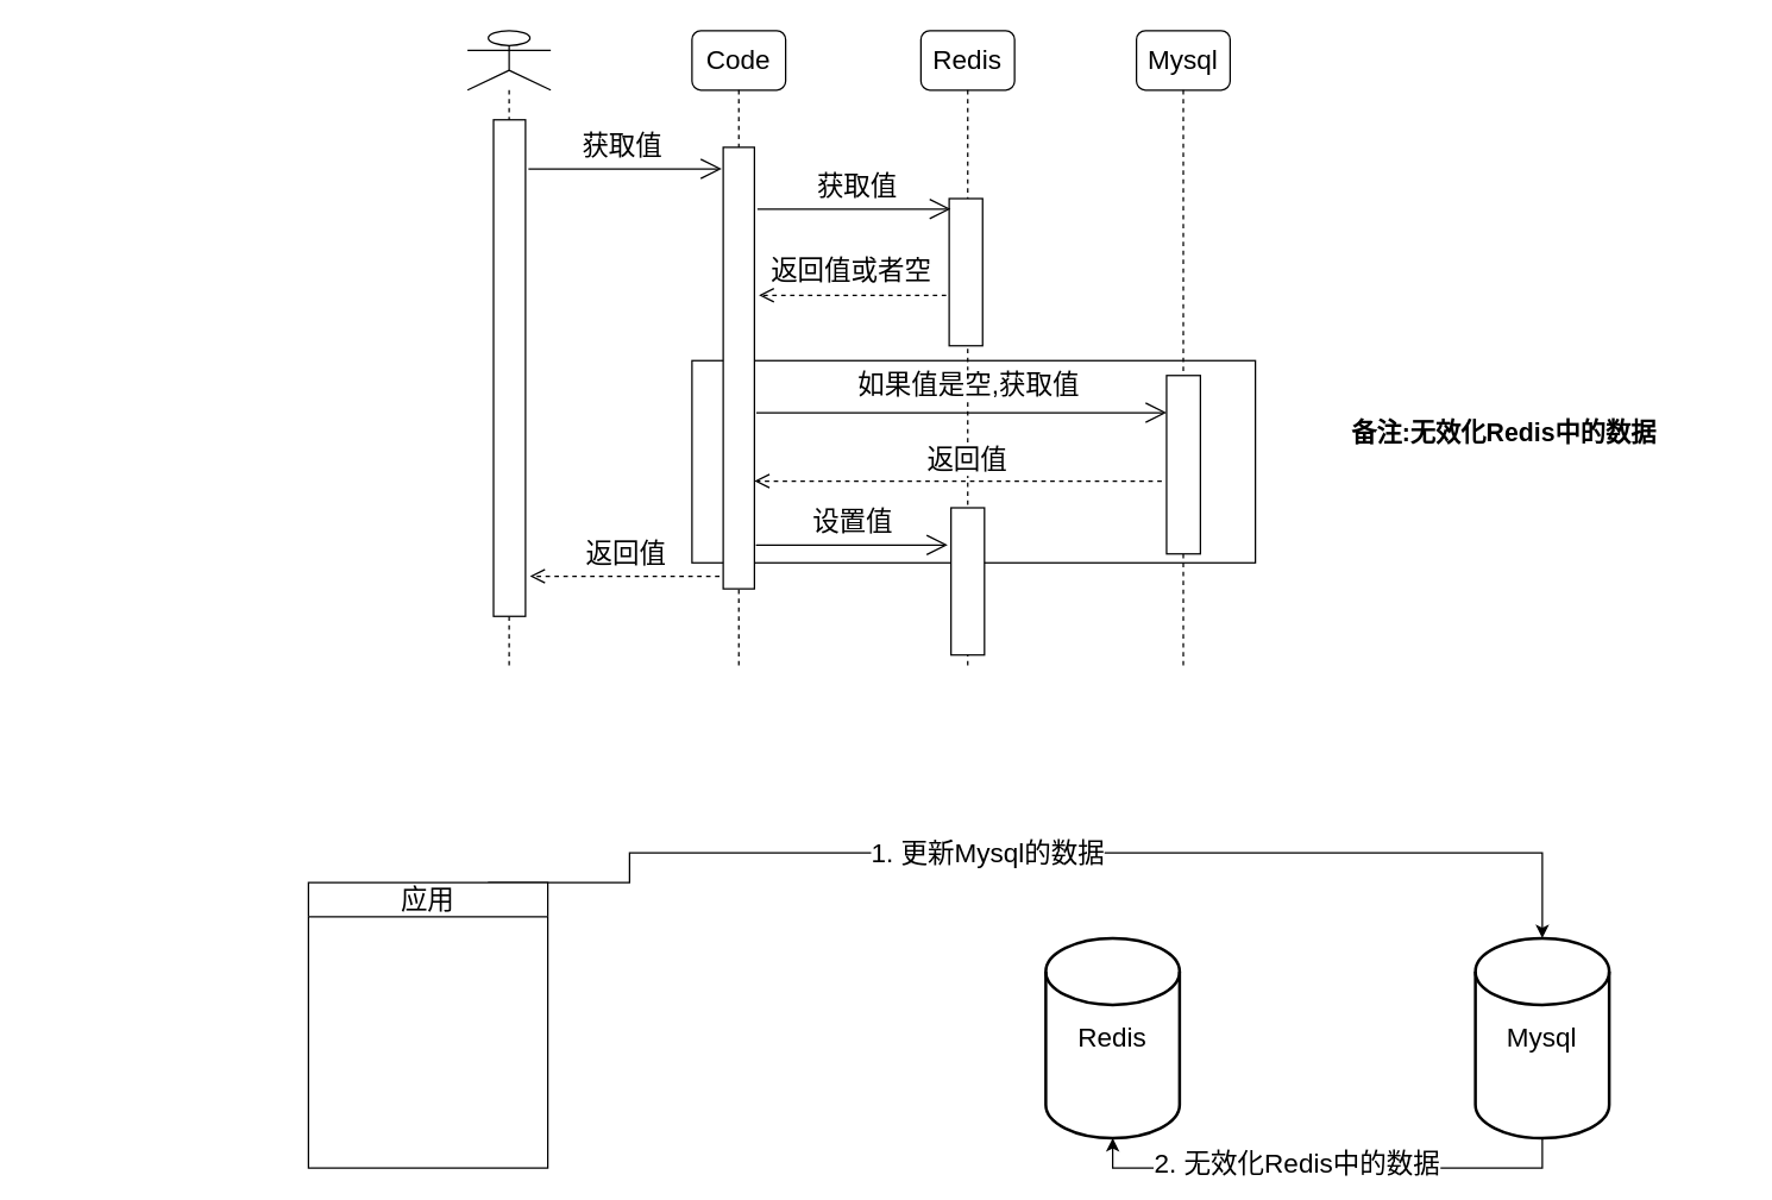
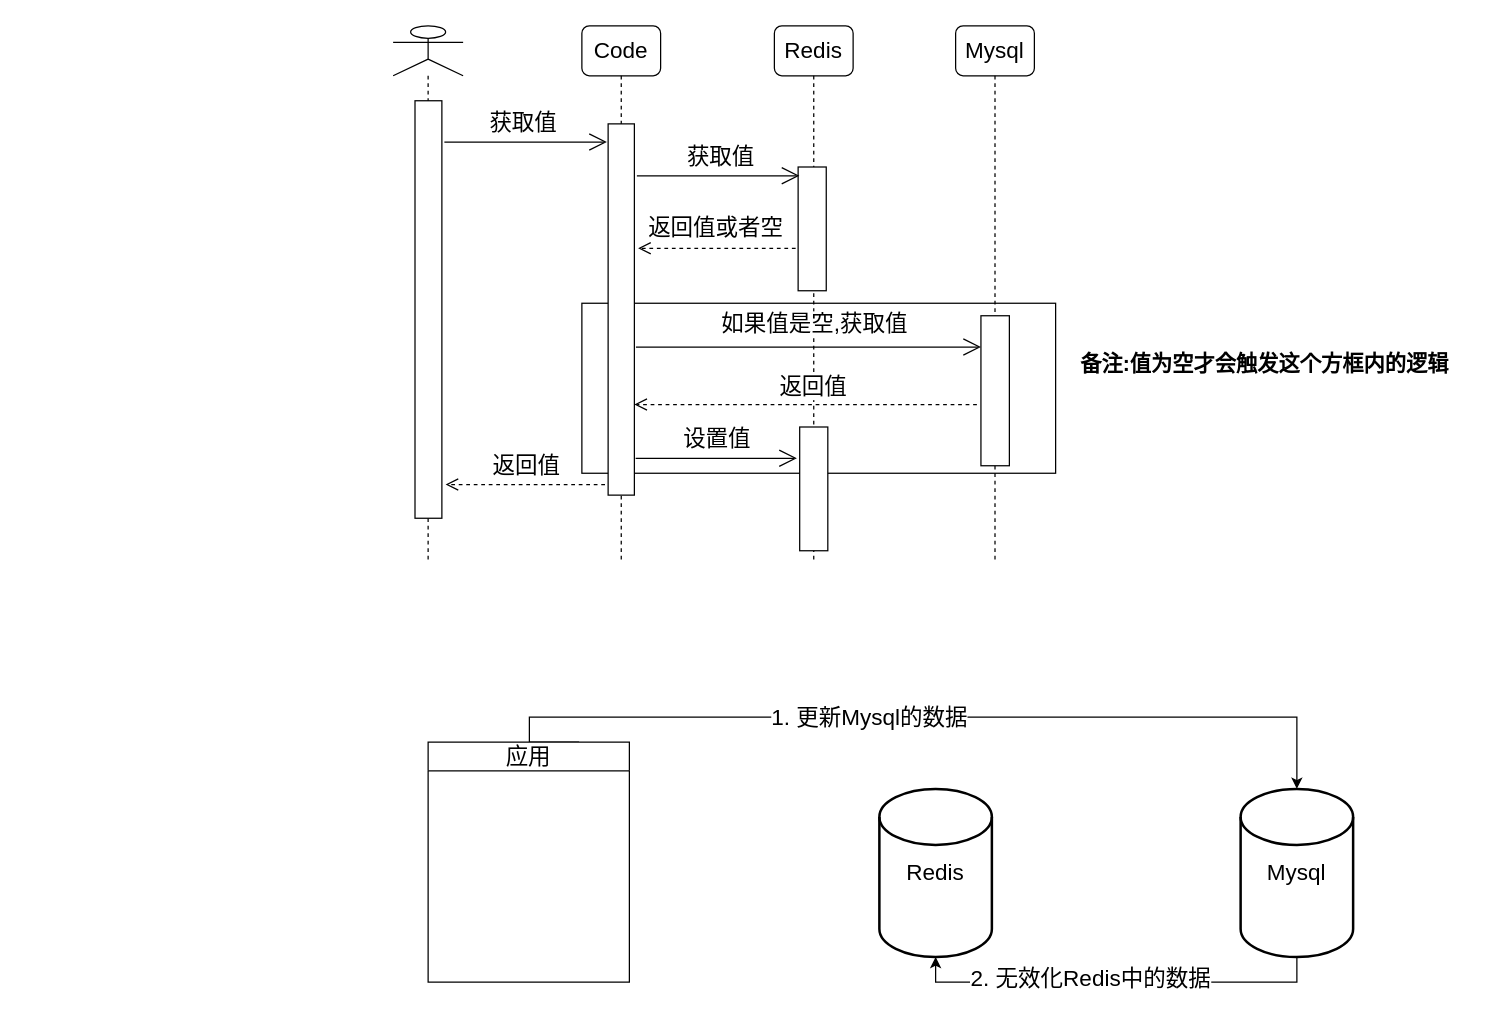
  <mxCell id="0" />
  <mxCell id="1" parent="0" />
  <mxCell id="2" value="" style="rounded=0;whiteSpace=wrap;html=1;textOpacity=0;" parent="1" vertex="1"><mxGeometry x="465" y="242" width="379" height="136" as="geometry" /></mxCell>
  <mxCell id="3" value="Code" style="shape=umlLifeline;perimeter=lifelinePerimeter;whiteSpace=wrap;html=1;container=1;dropTarget=0;collapsible=0;recursiveResize=0;outlineConnect=0;portConstraint=eastwest;newEdgeStyle={&quot;edgeStyle&quot;:&quot;elbowEdgeStyle&quot;,&quot;elbow&quot;:&quot;vertical&quot;,&quot;curved&quot;:0,&quot;rounded&quot;:0};rounded=1;horizontal=1;fontSize=18;" parent="1" vertex="1"><mxGeometry x="465" y="20" width="63" height="429" as="geometry" /></mxCell>
  <mxCell id="4" value="" style="html=1;points=[];perimeter=orthogonalPerimeter;outlineConnect=0;targetShapes=umlLifeline;portConstraint=eastwest;newEdgeStyle={&quot;edgeStyle&quot;:&quot;elbowEdgeStyle&quot;,&quot;elbow&quot;:&quot;vertical&quot;,&quot;curved&quot;:0,&quot;rounded&quot;:0};rounded=0;" parent="3" vertex="1"><mxGeometry x="21" y="78.5" width="21" height="297" as="geometry" /></mxCell>
  <mxCell id="5" value="Redis" style="shape=umlLifeline;perimeter=lifelinePerimeter;whiteSpace=wrap;html=1;container=1;dropTarget=0;collapsible=0;recursiveResize=0;outlineConnect=0;portConstraint=eastwest;newEdgeStyle={&quot;edgeStyle&quot;:&quot;elbowEdgeStyle&quot;,&quot;elbow&quot;:&quot;vertical&quot;,&quot;curved&quot;:0,&quot;rounded&quot;:0};rounded=1;horizontal=1;fontSize=18;" parent="1" vertex="1"><mxGeometry x="619" y="20" width="63" height="429" as="geometry" /></mxCell>
  <mxCell id="6" value="" style="html=1;points=[];perimeter=orthogonalPerimeter;outlineConnect=0;targetShapes=umlLifeline;portConstraint=eastwest;newEdgeStyle={&quot;edgeStyle&quot;:&quot;elbowEdgeStyle&quot;,&quot;elbow&quot;:&quot;vertical&quot;,&quot;curved&quot;:0,&quot;rounded&quot;:0};rounded=0;" parent="5" vertex="1"><mxGeometry x="19" y="113" width="22.5" height="99" as="geometry" /></mxCell>
  <mxCell id="7" value="" style="html=1;points=[];perimeter=orthogonalPerimeter;outlineConnect=0;targetShapes=umlLifeline;portConstraint=eastwest;newEdgeStyle={&quot;edgeStyle&quot;:&quot;elbowEdgeStyle&quot;,&quot;elbow&quot;:&quot;vertical&quot;,&quot;curved&quot;:0,&quot;rounded&quot;:0};rounded=0;" parent="5" vertex="1"><mxGeometry x="20.25" y="321" width="22.5" height="99" as="geometry" /></mxCell>
  <mxCell id="8" value="Mysql" style="shape=umlLifeline;perimeter=lifelinePerimeter;whiteSpace=wrap;html=1;container=1;dropTarget=0;collapsible=0;recursiveResize=0;outlineConnect=0;portConstraint=eastwest;newEdgeStyle={&quot;edgeStyle&quot;:&quot;elbowEdgeStyle&quot;,&quot;elbow&quot;:&quot;vertical&quot;,&quot;curved&quot;:0,&quot;rounded&quot;:0};rounded=1;horizontal=1;fontSize=18;" parent="1" vertex="1"><mxGeometry x="764" y="20" width="63" height="429" as="geometry" /></mxCell>
  <mxCell id="9" value="" style="html=1;points=[];perimeter=orthogonalPerimeter;outlineConnect=0;targetShapes=umlLifeline;portConstraint=eastwest;newEdgeStyle={&quot;edgeStyle&quot;:&quot;elbowEdgeStyle&quot;,&quot;elbow&quot;:&quot;vertical&quot;,&quot;curved&quot;:0,&quot;rounded&quot;:0};rounded=0;" parent="8" vertex="1"><mxGeometry x="20.25" y="232" width="22.75" height="120" as="geometry" /></mxCell>
  <mxCell id="10" value="" style="shape=umlLifeline;perimeter=lifelinePerimeter;whiteSpace=wrap;html=1;container=1;dropTarget=0;collapsible=0;recursiveResize=0;outlineConnect=0;portConstraint=eastwest;newEdgeStyle={&quot;edgeStyle&quot;:&quot;elbowEdgeStyle&quot;,&quot;elbow&quot;:&quot;vertical&quot;,&quot;curved&quot;:0,&quot;rounded&quot;:0};participant=umlActor;" parent="1" vertex="1"><mxGeometry x="314" y="20" width="56" height="429" as="geometry" /></mxCell>
  <mxCell id="11" value="" style="html=1;points=[];perimeter=orthogonalPerimeter;outlineConnect=0;targetShapes=umlLifeline;portConstraint=eastwest;newEdgeStyle={&quot;edgeStyle&quot;:&quot;elbowEdgeStyle&quot;,&quot;elbow&quot;:&quot;vertical&quot;,&quot;curved&quot;:0,&quot;rounded&quot;:0};rounded=0;" parent="10" vertex="1"><mxGeometry x="17.5" y="60" width="21.5" height="334" as="geometry" /></mxCell>
  <mxCell id="12" value="" style="endArrow=open;endFill=1;endSize=12;html=1;rounded=0;startSize=12;" parent="1" edge="1"><mxGeometry width="160" relative="1" as="geometry"><mxPoint x="355" y="113" as="sourcePoint" /><mxPoint x="485" y="113" as="targetPoint" /></mxGeometry></mxCell>
  <mxCell id="13" value="获取值" style="edgeLabel;html=1;align=center;verticalAlign=middle;resizable=0;points=[];fontSize=18;" parent="12" vertex="1" connectable="0"><mxGeometry relative="1" as="geometry"><mxPoint x="-3" y="-16" as="offset" /></mxGeometry></mxCell>
  <mxCell id="14" value="返回值或者空" style="edgeLabel;html=1;align=center;verticalAlign=middle;resizable=0;points=[];fontSize=18;" parent="1" vertex="1" connectable="0"><mxGeometry x="20.002" y="131" as="geometry"><mxPoint x="551" y="50" as="offset" /></mxGeometry></mxCell>
  <mxCell id="15" value="" style="endArrow=open;endFill=1;endSize=12;html=1;rounded=0;" parent="1" edge="1"><mxGeometry width="160" relative="1" as="geometry"><mxPoint x="509" y="140" as="sourcePoint" /><mxPoint x="639" y="140" as="targetPoint" /><Array as="points"><mxPoint x="578" y="140" /></Array></mxGeometry></mxCell>
  <mxCell id="16" value="获取值" style="edgeLabel;html=1;align=center;verticalAlign=middle;resizable=0;points=[];fontSize=18;" parent="15" vertex="1" connectable="0"><mxGeometry relative="1" as="geometry"><mxPoint x="1" y="-16" as="offset" /></mxGeometry></mxCell>
  <mxCell id="17" value="" style="html=1;verticalAlign=bottom;endArrow=open;dashed=1;endSize=8;edgeStyle=elbowEdgeStyle;elbow=vertical;curved=0;rounded=0;" parent="1" edge="1"><mxGeometry x="-0.857" y="-13" relative="1" as="geometry"><mxPoint x="636" y="198" as="sourcePoint" /><mxPoint x="510" y="198" as="targetPoint" /><Array as="points"><mxPoint x="563" y="198" /></Array><mxPoint as="offset" /></mxGeometry></mxCell>
  <mxCell id="18" value="" style="endArrow=open;endFill=1;endSize=12;html=1;rounded=0;" parent="1" edge="1"><mxGeometry width="160" relative="1" as="geometry"><mxPoint x="508.25" y="277" as="sourcePoint" /><mxPoint x="784.25" y="277" as="targetPoint" /></mxGeometry></mxCell>
  <mxCell id="19" value="如果值是空,获取值" style="edgeLabel;html=1;align=center;verticalAlign=middle;resizable=0;points=[];fontSize=18;" parent="18" vertex="1" connectable="0"><mxGeometry relative="1" as="geometry"><mxPoint x="4" y="-19" as="offset" /></mxGeometry></mxCell>
  <mxCell id="20" value="返回值" style="edgeLabel;html=1;align=center;verticalAlign=middle;resizable=0;points=[];fontSize=18;" parent="1" vertex="1" connectable="0"><mxGeometry x="98.002" y="258" as="geometry"><mxPoint x="551" y="50" as="offset" /></mxGeometry></mxCell>
  <mxCell id="21" value="" style="endArrow=open;endFill=1;endSize=12;html=1;rounded=0;" parent="1" edge="1"><mxGeometry width="160" relative="1" as="geometry"><mxPoint x="508" y="366" as="sourcePoint" /><mxPoint x="637" y="366" as="targetPoint" /><Array as="points"><mxPoint x="585" y="366" /></Array></mxGeometry></mxCell>
  <mxCell id="22" value="设置值" style="edgeLabel;html=1;align=center;verticalAlign=middle;resizable=0;points=[];fontSize=18;" parent="21" vertex="1" connectable="0"><mxGeometry relative="1" as="geometry"><mxPoint x="-1" y="-16" as="offset" /></mxGeometry></mxCell>
  <mxCell id="23" value="" style="html=1;verticalAlign=bottom;endArrow=open;dashed=1;endSize=8;edgeStyle=elbowEdgeStyle;elbow=vertical;curved=0;rounded=0;" parent="1" edge="1"><mxGeometry relative="1" as="geometry"><mxPoint x="781" y="323" as="sourcePoint" /><mxPoint x="507" y="323" as="targetPoint" /></mxGeometry></mxCell>
  <mxCell id="24" value="" style="html=1;verticalAlign=bottom;endArrow=open;dashed=1;endSize=8;edgeStyle=elbowEdgeStyle;elbow=vertical;curved=0;rounded=0;" parent="1" edge="1"><mxGeometry relative="1" as="geometry"><mxPoint x="483.5" y="387" as="sourcePoint" /><mxPoint x="356" y="387" as="targetPoint" /></mxGeometry></mxCell>
  <mxCell id="25" value="&lt;span style=&quot;color: rgb(0, 0, 0); font-family: Helvetica; font-size: 18px; font-style: normal; font-variant-ligatures: normal; font-variant-caps: normal; font-weight: 400; letter-spacing: normal; orphans: 2; text-align: center; text-indent: 0px; text-transform: none; widows: 2; word-spacing: 0px; -webkit-text-stroke-width: 0px; background-color: rgb(255, 255, 255); text-decoration-thickness: initial; text-decoration-style: initial; text-decoration-color: initial; float: none; display: inline !important;&quot;&gt;返回值&lt;/span&gt;" style="text;whiteSpace=wrap;html=1;" parent="1" vertex="1"><mxGeometry x="392.003" y="354.997" width="82" height="44" as="geometry" /></mxCell>
- <mxCell id="26" value="备注:无效化Redis中的数据" style="text;html=1;strokeColor=none;fillColor=none;align=center;verticalAlign=middle;whiteSpace=wrap;rounded=0;fontStyle=1;fontSize=17;" parent="1" vertex="1"><mxGeometry x="853" y="248" width="317" height="88" as="geometry" /></mxCell>
+ <mxCell id="26" value="备注:值为空才会触发这个方框内的逻辑" style="text;html=1;strokeColor=none;fillColor=none;align=center;verticalAlign=middle;whiteSpace=wrap;rounded=0;fontStyle=1;fontSize=17;" parent="1" vertex="1"><mxGeometry x="853" y="248" width="317" height="88" as="geometry" /></mxCell>
  <mxCell id="27" style="edgeStyle=orthogonalEdgeStyle;rounded=0;orthogonalLoop=1;jettySize=auto;html=1;exitX=0.75;exitY=0;exitDx=0;exitDy=0;entryX=0.5;entryY=0;entryDx=0;entryDy=0;entryPerimeter=0;" edge="1" parent="1" source="29" target="32"><mxGeometry relative="1" as="geometry"><Array as="points"><mxPoint x="423" y="593" /><mxPoint x="423" y="573" /><mxPoint x="1037" y="573" /></Array></mxGeometry></mxCell>
  <mxCell id="28" value="1. 更新Mysql的数据" style="edgeLabel;html=1;align=center;verticalAlign=middle;resizable=0;points=[];fontSize=18;" vertex="1" connectable="0" parent="27"><mxGeometry x="-0.095" relative="1" as="geometry"><mxPoint as="offset" /></mxGeometry></mxCell>
- <mxCell id="29" value="应用" style="swimlane;whiteSpace=wrap;html=1;fontSize=18;fontStyle=0" vertex="1" parent="1"><mxGeometry x="207" y="593" width="161" height="192" as="geometry" /></mxCell>
+ <mxCell id="29" value="应用" style="swimlane;whiteSpace=wrap;html=1;fontSize=18;fontStyle=0" vertex="1" parent="1"><mxGeometry x="342" y="593" width="161" height="192" as="geometry" /></mxCell>
  <mxCell id="30" style="edgeStyle=orthogonalEdgeStyle;rounded=0;orthogonalLoop=1;jettySize=auto;html=1;entryX=0.5;entryY=1;entryDx=0;entryDy=0;entryPerimeter=0;" edge="1" parent="1" source="32" target="33"><mxGeometry relative="1" as="geometry"><Array as="points"><mxPoint x="1037" y="785" /><mxPoint x="748" y="785" /></Array></mxGeometry></mxCell>
  <mxCell id="31" value="2. 无效化Redis中的数据" style="edgeLabel;html=1;align=center;verticalAlign=middle;resizable=0;points=[];fontSize=18;" vertex="1" connectable="0" parent="30"><mxGeometry x="0.131" y="-3" relative="1" as="geometry"><mxPoint as="offset" /></mxGeometry></mxCell>
  <mxCell id="32" value="&lt;span style=&quot;font-size: 18px;&quot;&gt;Mysql&lt;/span&gt;" style="strokeWidth=2;html=1;shape=mxgraph.flowchart.database;whiteSpace=wrap;" vertex="1" parent="1"><mxGeometry x="992" y="630.5" width="90" height="134.5" as="geometry" /></mxCell>
  <mxCell id="33" value="&lt;span style=&quot;font-size: 18px;&quot;&gt;Redis&lt;/span&gt;" style="strokeWidth=2;html=1;shape=mxgraph.flowchart.database;whiteSpace=wrap;" vertex="1" parent="1"><mxGeometry x="703" y="630.5" width="90" height="134.5" as="geometry" /></mxCell>
